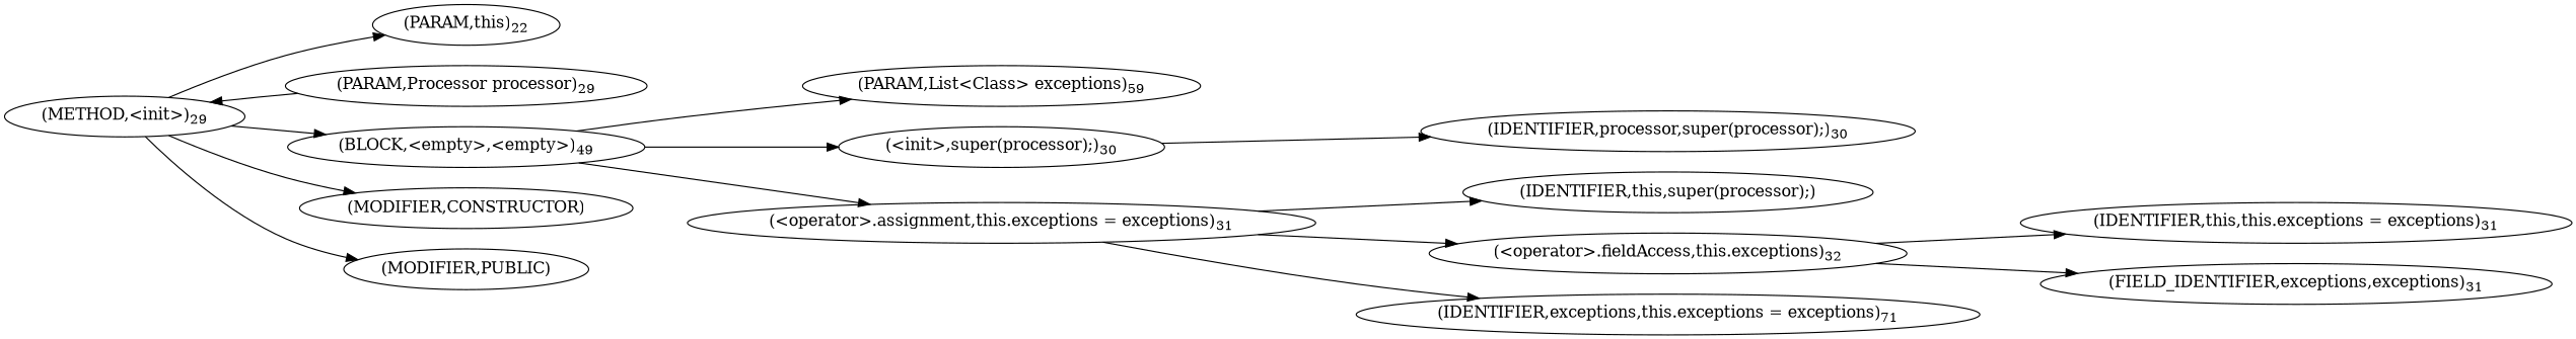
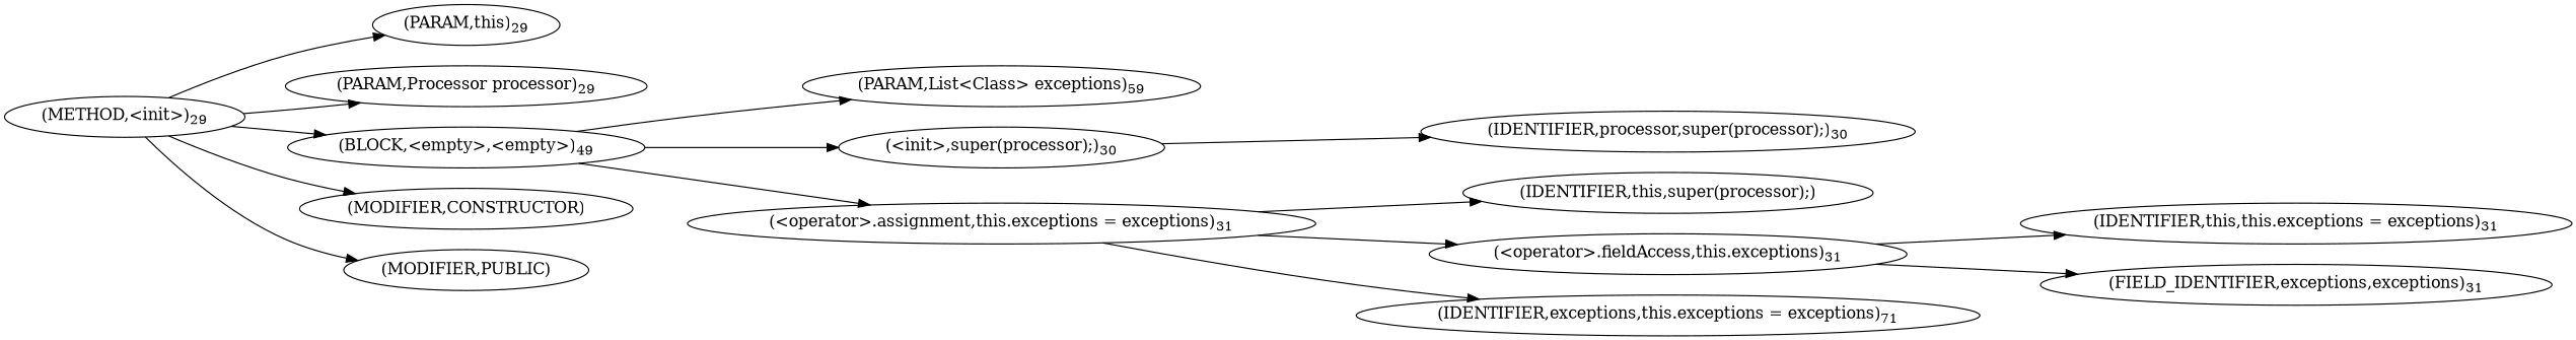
  digraph {
    rankdir=LR
    n1 [label=<(METHOD,&lt;init&gt;)<SUB>29</SUB>>]
-   n2 [label=<(PARAM,this)<SUB>22</SUB>>]
+   n2 [label=<(PARAM,this)<SUB>29</SUB>>]
    n3 [label=<(PARAM,Processor processor)<SUB>29</SUB>>]
    n4 [label=<(BLOCK,&lt;empty&gt;,&lt;empty&gt;)<SUB>49</SUB>>]
    n5 [label=<(MODIFIER,CONSTRUCTOR)>]
    n6 [label=<(MODIFIER,PUBLIC)>]
    n7 [label=<(PARAM,List&lt;Class&gt; exceptions)<SUB>59</SUB>>]
    n8 [label=<(&lt;init&gt;,super(processor);)<SUB>30</SUB>>]
    n9 [label=<(&lt;operator&gt;.assignment,this.exceptions = exceptions)<SUB>31</SUB>>]
    n10 [label=<(IDENTIFIER,processor,super(processor);)<SUB>30</SUB>>]
    n11 [label=<(IDENTIFIER,this,super(processor);)>]
-   n12 [label=<(&lt;operator&gt;.fieldAccess,this.exceptions)<SUB>32</SUB>>]
+   n12 [label=<(&lt;operator&gt;.fieldAccess,this.exceptions)<SUB>31</SUB>>]
    n13 [label=<(IDENTIFIER,exceptions,this.exceptions = exceptions)<SUB>71</SUB>>]
    n14 [label=<(IDENTIFIER,this,this.exceptions = exceptions)<SUB>31</SUB>>]
    n15 [label=<(FIELD_IDENTIFIER,exceptions,exceptions)<SUB>31</SUB>>]
    n1 -> n2
-   n3 -> n1
+   n1 -> n3
    n1 -> n4
    n1 -> n5
    n1 -> n6
    n4 -> n7
    n4 -> n8
    n4 -> n9
    n8 -> n10
    n9 -> n11
    n9 -> n12
    n9 -> n13
    n12 -> n14
    n12 -> n15
  }
